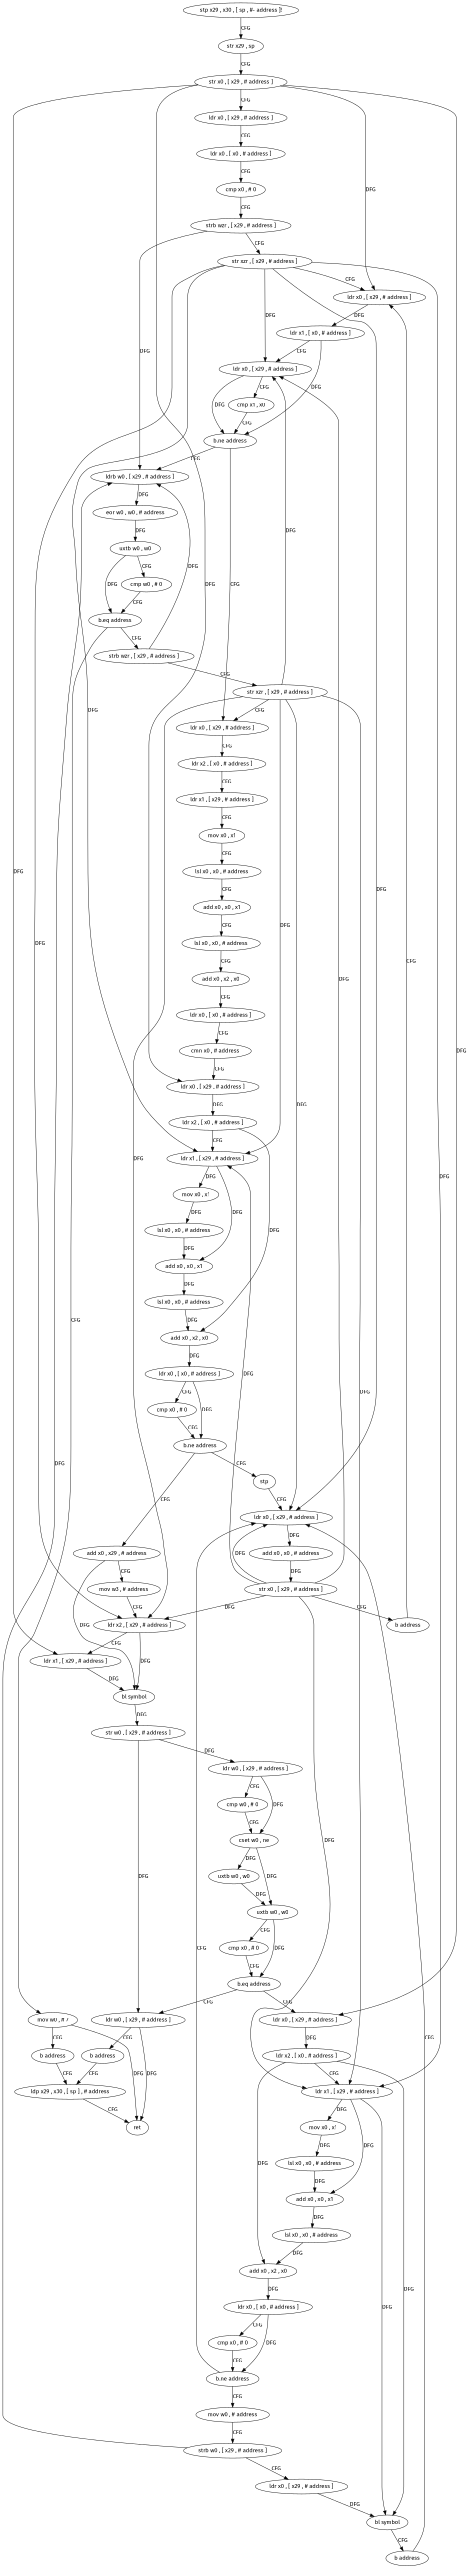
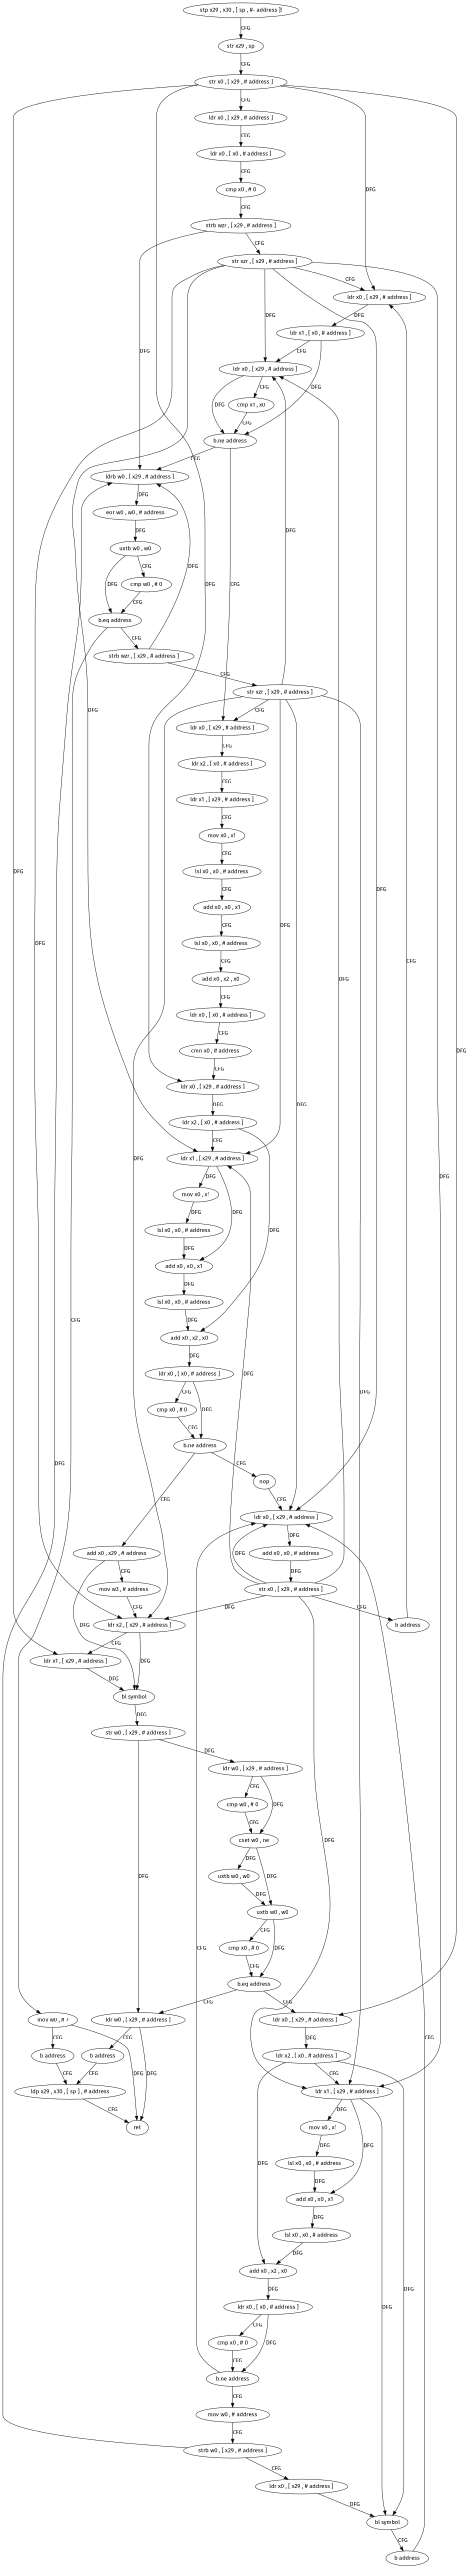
  digraph {
    fontname="Fira Sans"
    node [fontname="Fira Sans"]
    edge [fontname="Fira Sans"]
    n1 [label="stp x29 , x30 , [ sp , #- address ]!"]
    n2 [label="str x29 , sp"]
    n3 [label="str x0 , [ x29 , # address ]"]
    n4 [label="ldr x0 , [ x29 , # address ]"]
    n5 [label="ldr x0 , [ x29 , # address ]"]
    n6 [label="ldr x0 , [ x29 , # address ]"]
    n7 [label="ldr x1 , [ x29 , # address ]"]
    n8 [label="ldr x0 , [ x29 , # address ]"]
    n9 [label="ldr x0 , [ x0 , # address ]"]
    n10 [label="ldr x1 , [ x0 , # address ]"]
    n11 [label="ldr x2 , [ x0 , # address ]"]
    n12 [label="bl symbol"]
    n13 [label="ldr x2 , [ x0 , # address ]"]
    n14 [label="cmp x0 , # 0"]
    n15 [label="strb wzr , [ x29 , # address ]"]
    n16 [label="str xzr , [ x29 , # address ]"]
    n17 [label="ldrb w0 , [ x29 , # address ]"]
    n18 [label="ldr x1 , [ x29 , # address ]"]
    n19 [label="ldr x0 , [ x29 , # address ]"]
    n20 [label="ldr x2 , [ x29 , # address ]"]
    n21 [label="ldr x0 , [ x29 , # address ]"]
    n22 [label="ldr x1 , [ x29 , # address ]"]
    n23 [label="eor w0 , w0 , # address"]
    n24 [label="mov x0 , x1"]
    n25 [label="add x0 , x0 , x1"]
    n26 [label="add x0 , x0 , # address"]
    n27 [label="b.ne address"]
    n28 [label="cmp x1 , x0"]
    n29 [label="bl symbol"]
    n30 [label="mov x0 , x1"]
    n31 [label="add x0 , x0 , x1"]
    n32 [label="ldr x0 , [ x29 , # address ]"]
    n33 [label="ldr x2 , [ x0 , # address ]"]
    n34 [label="ldr x1 , [ x29 , # address ]"]
    n35 [label="mov x0 , x1"]
    n36 [label="lsl x0 , x0 , # address"]
    n37 [label="add x0 , x0 , x1"]
    n38 [label="lsl x0 , x0 , # address"]
    n39 [label="add x0 , x2 , x0"]
    n40 [label="ldr x0 , [ x0 , # address ]"]
    n41 [label="cmn x0 , # address"]
    n42 [label="add x0 , x2 , x0"]
    n43 [label="ldr x0 , [ x0 , # address ]"]
    n44 [label="lsl x0 , x0 , # address"]
    n45 [label="lsl x0 , x0 , # address"]
    n46 [label="cmp x0 , # 0"]
    n47 [label="b.ne address"]
-   n48 [label=stp]
+   n48 [label=nop]
    n49 [label="add x0 , x29 , # address"]
    n50 [label="mov w3 , # address"]
    n51 [label="str w0 , [ x29 , # address ]"]
    n52 [label="uxtb w0 , w0"]
    n53 [label="cmp w0 , # 0"]
    n54 [label="b.eq address"]
    n55 [label="strb wzr , [ x29 , # address ]"]
    n56 [label="mov w0 , # 7"]
    n57 [label="str xzr , [ x29 , # address ]"]
    n58 [label="b address"]
    n59 [label=ret]
    n60 [label="ldp x29 , x30 , [ sp ] , # address"]
    n61 [label="str x0 , [ x29 , # address ]"]
    n62 [label="ldr w0 , [ x29 , # address ]"]
    n63 [label="ldr w0 , [ x29 , # address ]"]
    n64 [label="cmp w0 , # 0"]
    n65 [label="cset w0 , ne"]
    n66 [label="b address"]
    n67 [label="uxtb w0 , w0"]
    n68 [label="uxtb w0 , w0"]
    n69 [label="cmp x0 , # 0"]
    n70 [label="b.eq address"]
    n71 [label="add x0 , x2 , x0"]
    n72 [label="ldr x0 , [ x0 , # address ]"]
    n73 [label="b address"]
    n74 [label="lsl x0 , x0 , # address"]
    n75 [label="lsl x0 , x0 , # address"]
    n76 [label="cmp x0 , # 0"]
    n77 [label="b.ne address"]
    n78 [label="mov w0 , # address"]
    n79 [label="strb w0 , [ x29 , # address ]"]
    n80 [label="ldr x0 , [ x29 , # address ]"]
    n81 [label="b address"]
    n1 -> n2 [label=CFG]
    n2 -> n3 [label=CFG]
    n3 -> n4 [label=CFG]
    n3 -> n5 [label=DFG]
    n3 -> n6 [label=DFG]
    n3 -> n7 [label=DFG]
    n3 -> n8 [label=DFG]
    n4 -> n9 [label=CFG]
    n5 -> n10 [label=DFG]
    n6 -> n11 [label=DFG]
    n7 -> n12 [label=DFG]
    n8 -> n13 [label=DFG]
    n9 -> n14 [label=CFG]
    n10 -> n21 [label=CFG]
    n10 -> n27 [label=DFG]
    n11 -> n18 [label=CFG]
    n11 -> n42 [label=DFG]
    n12 -> n51 [label=DFG]
    n13 -> n22 [label=CFG]
    n13 -> n29 [label=DFG]
    n13 -> n71 [label=DFG]
    n14 -> n15 [label=CFG]
    n15 -> n16 [label=CFG]
    n15 -> n17 [label=DFG]
    n16 -> n5 [label=CFG]
    n16 -> n18 [label=DFG]
    n16 -> n19 [label=DFG]
    n16 -> n20 [label=DFG]
    n16 -> n21 [label=DFG]
    n16 -> n22 [label=DFG]
    n17 -> n23 [label=DFG]
    n18 -> n24 [label=DFG]
    n18 -> n25 [label=DFG]
    n19 -> n26 [label=DFG]
    n20 -> n7 [label=CFG]
    n20 -> n12 [label=DFG]
    n21 -> n27 [label=DFG]
    n21 -> n28 [label=CFG]
    n22 -> n29 [label=DFG]
    n22 -> n30 [label=DFG]
    n22 -> n31 [label=DFG]
    n23 -> n52 [label=DFG]
    n24 -> n44 [label=DFG]
    n25 -> n45 [label=DFG]
    n26 -> n61 [label=DFG]
    n27 -> n17 [label=CFG]
    n27 -> n32 [label=CFG]
    n28 -> n27 [label=CFG]
    n29 -> n73 [label=CFG]
    n30 -> n74 [label=DFG]
    n31 -> n75 [label=DFG]
    n32 -> n33 [label=CFG]
    n33 -> n34 [label=CFG]
    n34 -> n35 [label=CFG]
    n35 -> n36 [label=CFG]
    n36 -> n37 [label=CFG]
    n37 -> n38 [label=CFG]
    n38 -> n39 [label=CFG]
    n39 -> n40 [label=CFG]
    n40 -> n41 [label=CFG]
    n41 -> n6 [label=CFG]
    n42 -> n43 [label=DFG]
    n43 -> n46 [label=CFG]
    n43 -> n47 [label=DFG]
    n44 -> n25 [label=DFG]
    n45 -> n42 [label=DFG]
    n46 -> n47 [label=CFG]
    n47 -> n48 [label=CFG]
    n47 -> n49 [label=CFG]
    n48 -> n19 [label=CFG]
    n49 -> n12 [label=DFG]
    n49 -> n50 [label=CFG]
    n50 -> n20 [label=CFG]
    n51 -> n62 [label=DFG]
    n51 -> n63 [label=DFG]
    n52 -> n53 [label=CFG]
    n52 -> n54 [label=DFG]
    n53 -> n54 [label=CFG]
    n54 -> n55 [label=CFG]
    n54 -> n56 [label=CFG]
    n55 -> n17 [label=DFG]
    n55 -> n57 [label=CFG]
    n56 -> n58 [label=CFG]
    n56 -> n59 [label=DFG]
    n57 -> n18 [label=DFG]
    n57 -> n19 [label=DFG]
    n57 -> n20 [label=DFG]
    n57 -> n21 [label=DFG]
    n57 -> n22 [label=DFG]
    n57 -> n32 [label=CFG]
    n58 -> n60 [label=CFG]
    n60 -> n59 [label=CFG]
    n61 -> n18 [label=DFG]
    n61 -> n19 [label=DFG]
    n61 -> n20 [label=DFG]
    n61 -> n21 [label=DFG]
    n61 -> n22 [label=DFG]
    n61 -> n81 [label=CFG]
    n62 -> n64 [label=CFG]
    n62 -> n65 [label=DFG]
    n63 -> n59 [label=DFG]
    n63 -> n66 [label=CFG]
    n64 -> n65 [label=CFG]
    n65 -> n67 [label=DFG]
    n65 -> n68 [label=DFG]
    n66 -> n60 [label=CFG]
    n67 -> n68 [label=DFG]
    n68 -> n69 [label=CFG]
    n68 -> n70 [label=DFG]
    n69 -> n70 [label=CFG]
    n70 -> n8 [label=CFG]
    n70 -> n63 [label=CFG]
    n71 -> n72 [label=DFG]
    n72 -> n76 [label=CFG]
    n72 -> n77 [label=DFG]
    n73 -> n19 [label=CFG]
    n74 -> n31 [label=DFG]
    n75 -> n71 [label=DFG]
    n76 -> n77 [label=CFG]
    n77 -> n19 [label=CFG]
    n77 -> n78 [label=CFG]
    n78 -> n79 [label=CFG]
    n79 -> n17 [label=DFG]
    n79 -> n80 [label=CFG]
    n80 -> n29 [label=DFG]
    n81 -> n5 [label=CFG]
  }
